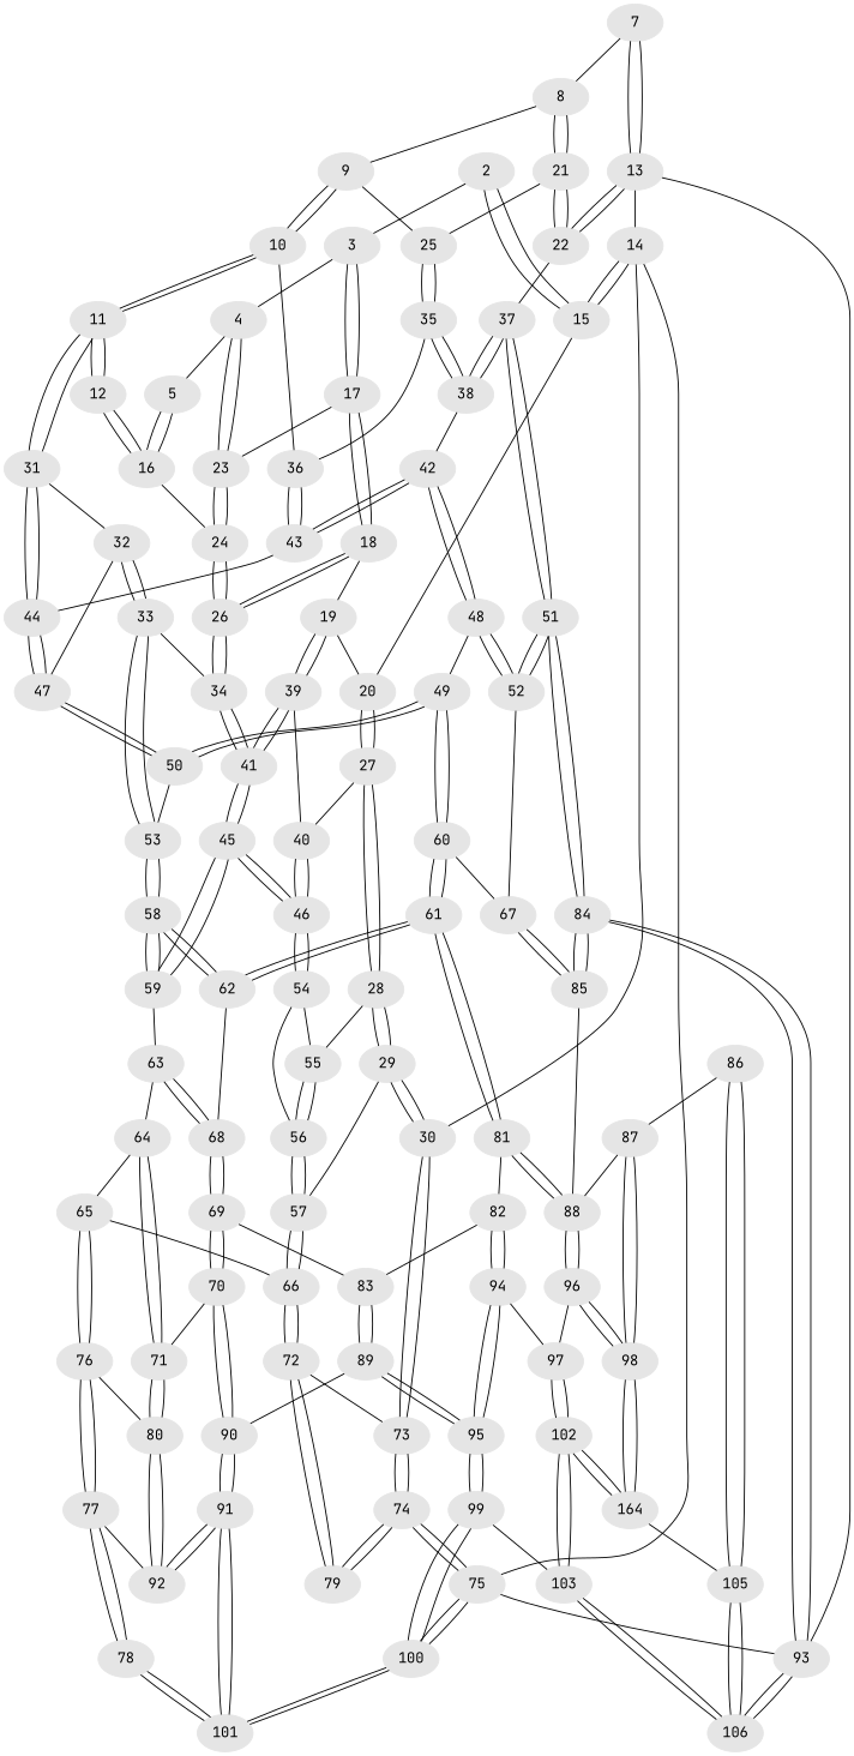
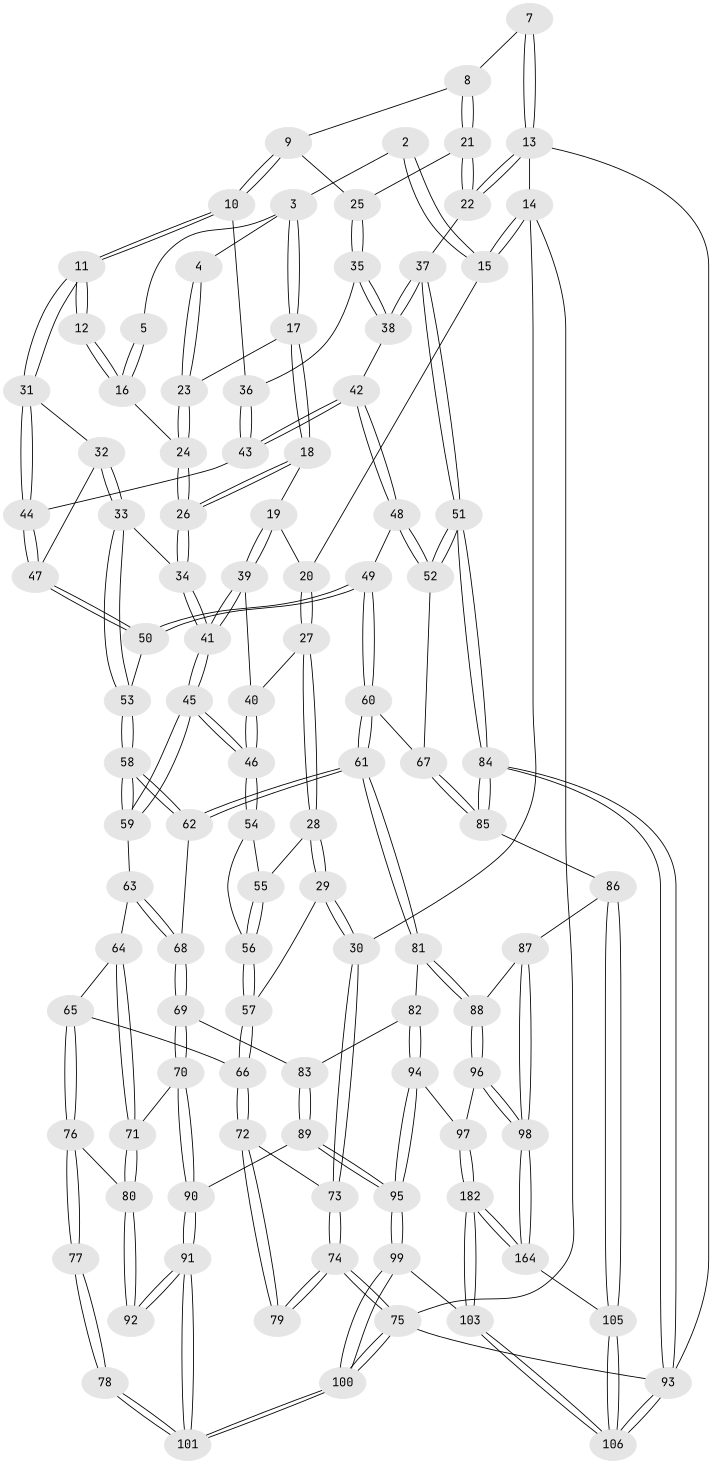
  graph {
    fontname="JetBrains Mono"
    node [color=gray90 fontname="JetBrains Mono" style=filled]
    edge [fontname="JetBrains Mono"]
    2
    3
    15
    7
    8
    13
    4
    17
    20
    5
    23
    18
    16
    24
    12
    9
    21
    14
    22
    93
    10
    25
    11
    36
    35
    31
    43
    32
    44
    30
    75
    37
    106
    73
    100
    27
    26
    19
    39
    34
    40
    41
    28
    38
    51
    29
    55
    46
    57
    56
    66
    74
    33
    47
    53
    50
    58
    45
    42
    52
    84
    48
    54
    59
    49
    63
    60
    67
    61
    85
    62
    72
    68
    64
    81
    82
    88
    69
    65
    71
    76
    80
    77
    79
    86
    70
    83
    90
    89
    91
    92
    101
    78
    94
    96
    95
    97
    87
    105
    98
    n101 [label=164]
    99
-   102
+   102 [label=182]
    103
    2 -- 3
    2 -- 15
    2 -- 15
    3 -- 4
    3 -- 17
    3 -- 17
    15 -- 20
    7 -- 8
    7 -- 13
    7 -- 13
    8 -- 9
    8 -- 21
    8 -- 21
    13 -- 14
    13 -- 22
    13 -- 22
    13 -- 93
-   4 -- 5
+   3 -- 5
    4 -- 23
    4 -- 23
    17 -- 23
    17 -- 18
    17 -- 18
    20 -- 27
    20 -- 27
    5 -- 16
    5 -- 16
    23 -- 24
    23 -- 24
    18 -- 26
    18 -- 26
    18 -- 19
    16 -- 24
    24 -- 26
    24 -- 26
    12 -- 16
    12 -- 16
    9 -- 10
    9 -- 10
    9 -- 25
    21 -- 22
    21 -- 22
    21 -- 25
    14 -- 15
    14 -- 15
    14 -- 30
    14 -- 75
    22 -- 37
    93 -- 106
    93 -- 106
    10 -- 11
    10 -- 11
    10 -- 36
    25 -- 35
    25 -- 35
    11 -- 12
    11 -- 12
    11 -- 31
    11 -- 31
    36 -- 43
    36 -- 43
    35 -- 36
    35 -- 38
    35 -- 38
    31 -- 32
    31 -- 44
    31 -- 44
    43 -- 44
    32 -- 33
    32 -- 33
    32 -- 47
    44 -- 47
    44 -- 47
    30 -- 73
    30 -- 73
    75 -- 93
    75 -- 100
    75 -- 100
    37 -- 38
    37 -- 38
    37 -- 51
    37 -- 51
    73 -- 74
    73 -- 74
    100 -- 101
    100 -- 101
    27 -- 40
    27 -- 28
    27 -- 28
    26 -- 34
    26 -- 34
    19 -- 20
    19 -- 39
    19 -- 39
    39 -- 40
    39 -- 41
    39 -- 41
    34 -- 41
    34 -- 41
    40 -- 46
    40 -- 46
    41 -- 45
    41 -- 45
    28 -- 29
    28 -- 29
    28 -- 55
    38 -- 42
    51 -- 52
    51 -- 52
    51 -- 84
    51 -- 84
    29 -- 30
    29 -- 30
    29 -- 57
    55 -- 56
    55 -- 56
    46 -- 54
    46 -- 54
    57 -- 66
    57 -- 66
    56 -- 57
    56 -- 57
    66 -- 72
    66 -- 72
    74 -- 75
    74 -- 75
    74 -- 79
    74 -- 79
    33 -- 34
    33 -- 53
    33 -- 53
    47 -- 50
    47 -- 50
    53 -- 58
    53 -- 58
    50 -- 53
    58 -- 59
    58 -- 59
    58 -- 62
    58 -- 62
    45 -- 46
    45 -- 46
    45 -- 59
    45 -- 59
    42 -- 43
    42 -- 43
    42 -- 48
    42 -- 48
    52 -- 67
    84 -- 93
    84 -- 93
    84 -- 85
    84 -- 85
    48 -- 52
    48 -- 52
    48 -- 49
    54 -- 55
    54 -- 56
    59 -- 63
    49 -- 50
    49 -- 50
    49 -- 60
    49 -- 60
    63 -- 68
    63 -- 68
    63 -- 64
    60 -- 67
    60 -- 61
    60 -- 61
    67 -- 85
    67 -- 85
    61 -- 62
    61 -- 62
    61 -- 81
    61 -- 81
-   85 -- 88
+   85 -- 86
    62 -- 68
    72 -- 73
    72 -- 79
    72 -- 79
    68 -- 69
    68 -- 69
    64 -- 65
    64 -- 71
    64 -- 71
    81 -- 82
    81 -- 88
    81 -- 88
    82 -- 83
    82 -- 94
    82 -- 94
    88 -- 96
    88 -- 96
    69 -- 70
    69 -- 70
    69 -- 83
    65 -- 66
    65 -- 76
    65 -- 76
    71 -- 80
    71 -- 80
    76 -- 80
    76 -- 77
    76 -- 77
    80 -- 92
    80 -- 92
-   77 -- 92
    77 -- 78
    77 -- 78
    86 -- 87
    86 -- 105
    86 -- 105
    70 -- 71
    70 -- 90
    70 -- 90
    83 -- 89
    83 -- 89
    90 -- 91
    90 -- 91
    89 -- 90
    89 -- 95
    89 -- 95
    91 -- 92
    91 -- 92
    91 -- 101
    91 -- 101
    78 -- 101
    78 -- 101
    94 -- 95
    94 -- 95
    94 -- 97
    96 -- 97
    96 -- 98
    96 -- 98
    95 -- 99
    95 -- 99
    97 -- 102
    97 -- 102
    87 -- 88
    87 -- 98
    87 -- 98
    105 -- 106
    105 -- 106
    98 -- n101
    98 -- n101
    n101 -- 105
    99 -- 100
    99 -- 100
    99 -- 103
    102 -- n101
    102 -- n101
    102 -- 103
    102 -- 103
    103 -- 106
    103 -- 106
  }
